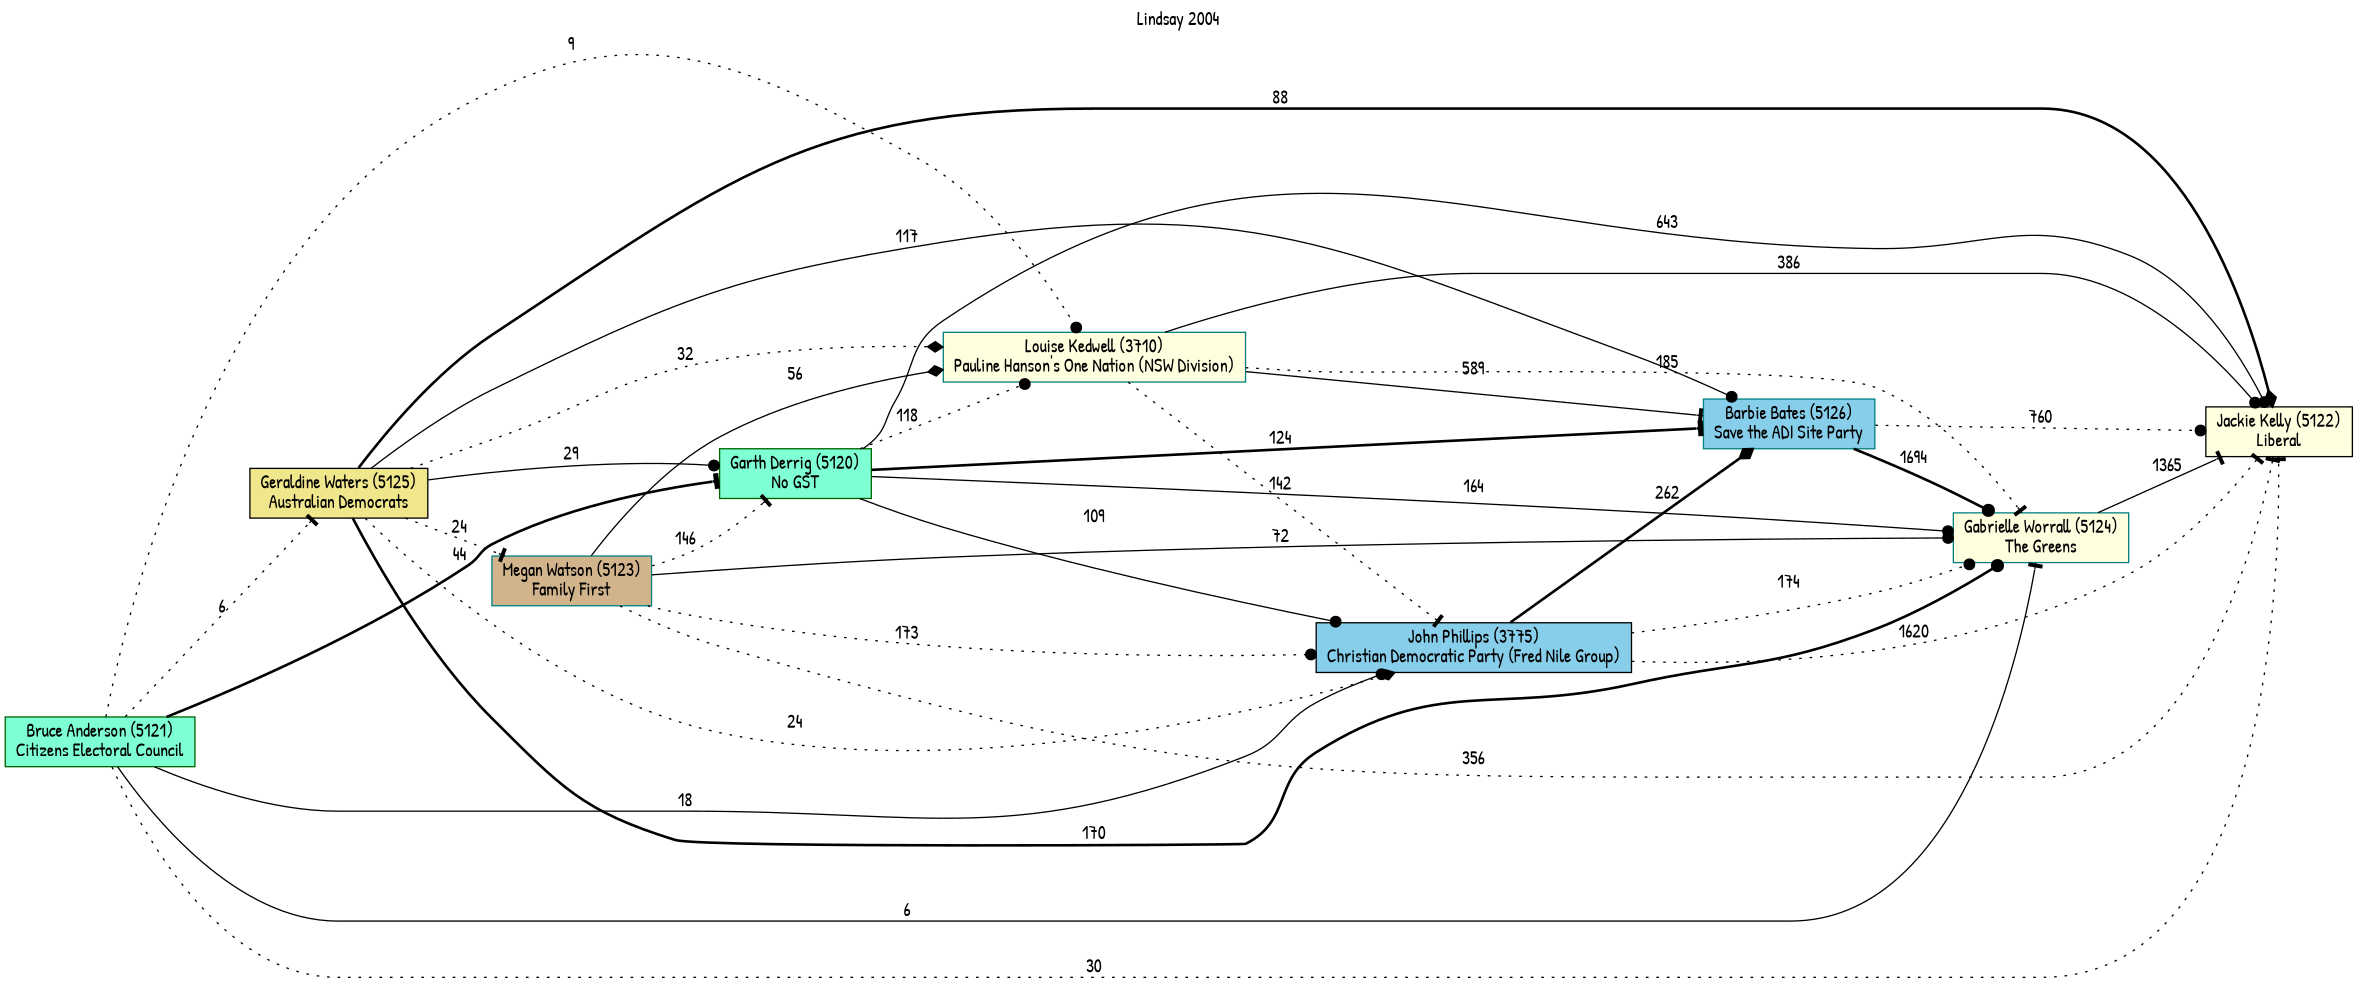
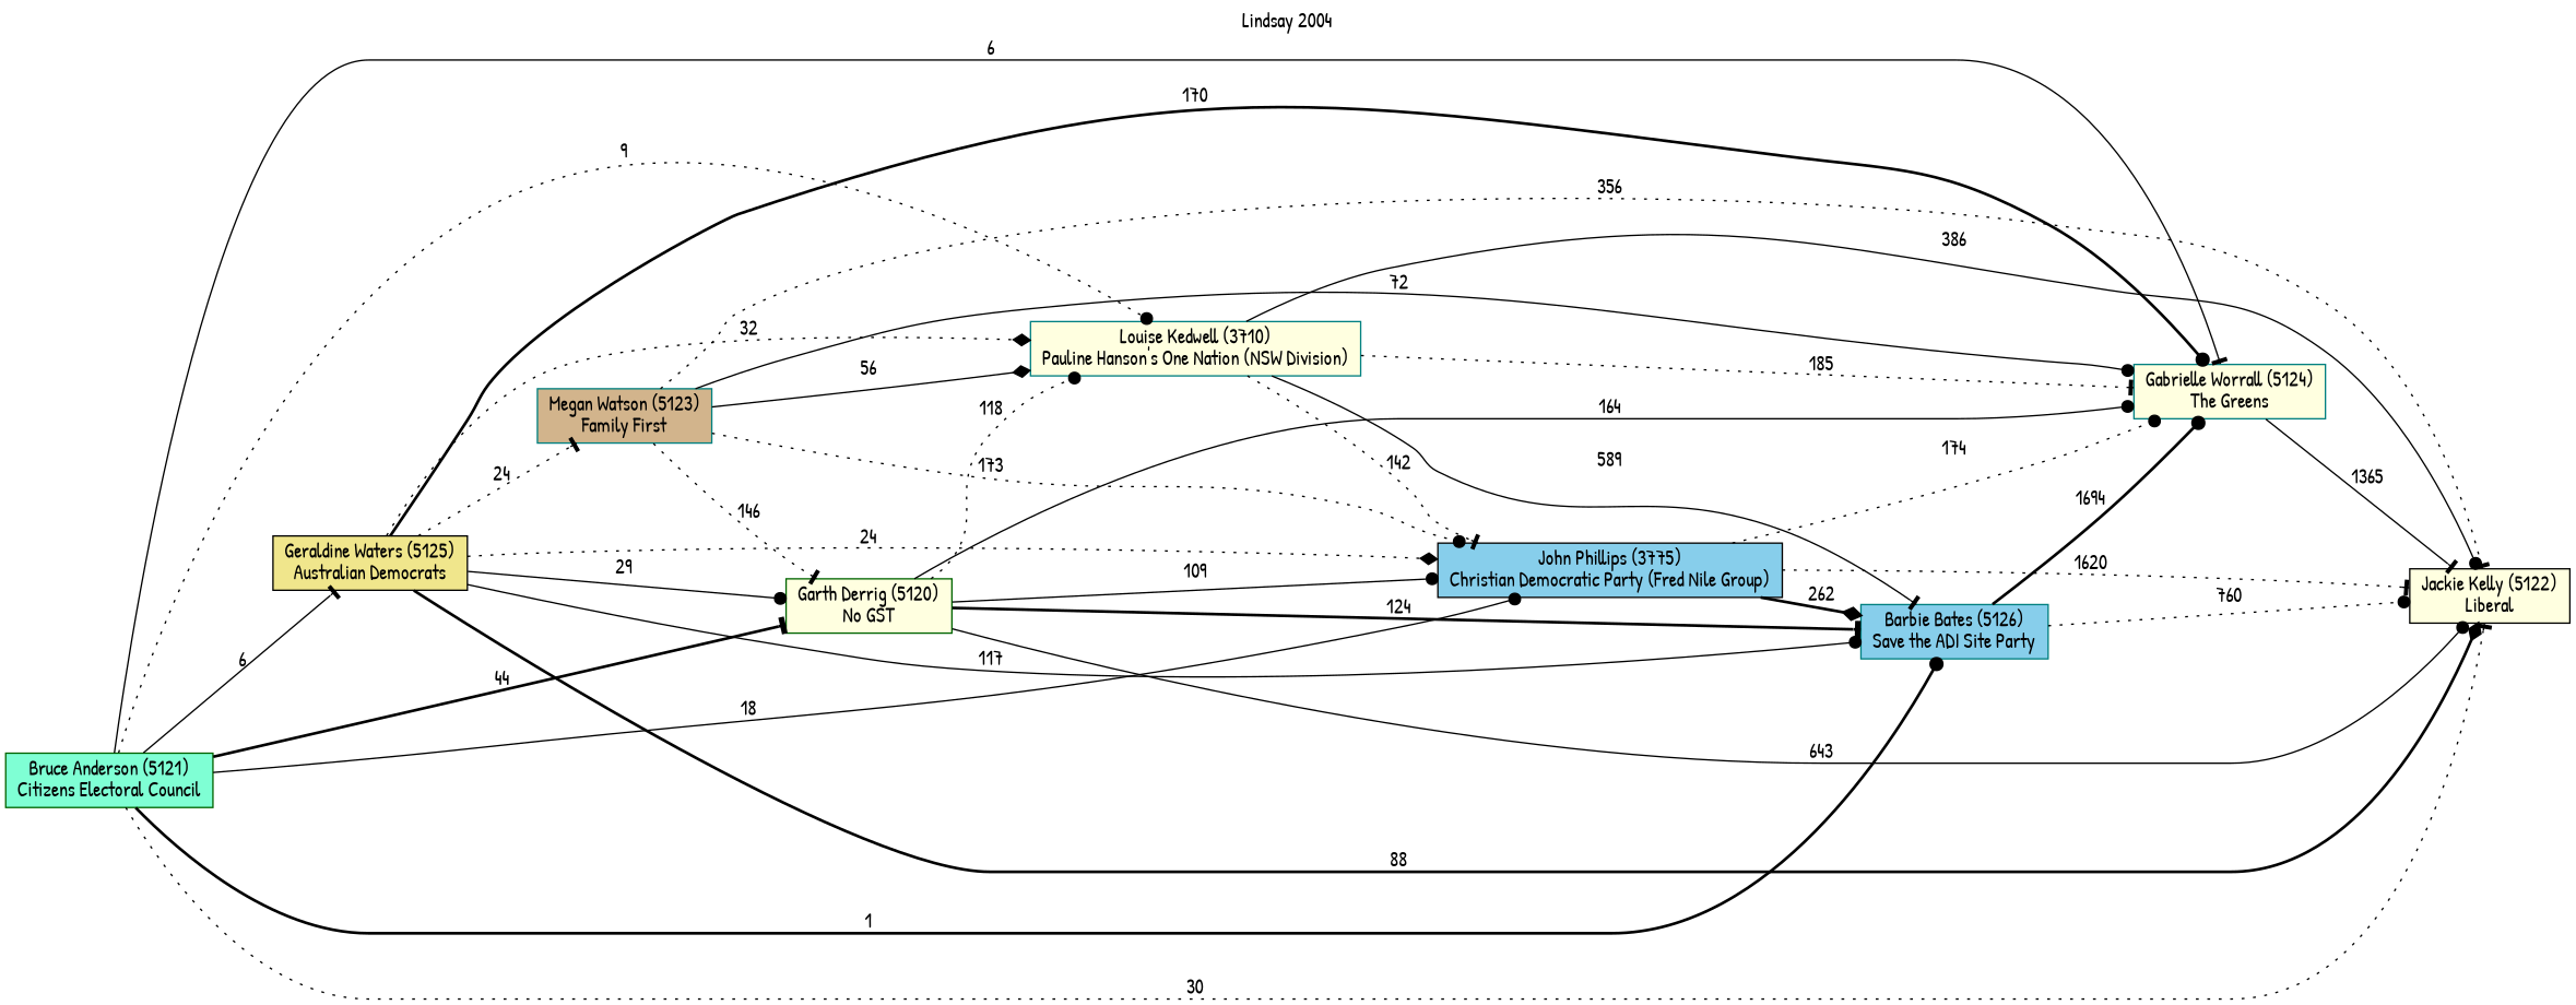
  digraph {
    fontname="Patrick Hand"
    label="Lindsay 2004"
    labelloc=t
    mclimit=10
    rankdir=LR
    node [color=teal fillcolor=lightyellow fontname="Patrick Hand" shape=box style=filled]
    edge [arrowhead=dot fontname="Patrick Hand" style=dotted]
    n1 [color=black label="Jackie Kelly (5122)\nLiberal"]
    n2 [label="Gabrielle Worrall (5124)\nThe Greens"]
    n3 [fillcolor=skyblue label="Barbie Bates (5126)\nSave the ADI Site Party"]
    n4 [color=black fillcolor=skyblue label="John Phillips (3775)\nChristian Democratic Party (Fred Nile Group)"]
    n5 [label="Louise Kedwell (3710)\nPauline Hanson's One Nation (NSW Division)"]
-   n6 [color=darkgreen fillcolor=aquamarine label="Garth Derrig (5120)\nNo GST"]
+   n6 [color=darkgreen label="Garth Derrig (5120)\nNo GST"]
    n7 [fillcolor=tan label="Megan Watson (5123)\nFamily First"]
    n8 [color=black fillcolor=khaki label="Geraldine Waters (5125)\nAustralian Democrats"]
    n9 [color=darkgreen fillcolor=aquamarine label="Bruce Anderson (5121)\nCitizens Electoral Council"]
    n2 -> n1 [arrowhead=tee label=1365 style=solid]
    n3 -> n1 [label=760]
    n3 -> n2 [label=1694 style=bold]
    n4 -> n1 [arrowhead=tee label=1620]
    n4 -> n2 [label=174]
    n4 -> n3 [arrowhead=diamond label=262 style=bold]
    n5 -> n1 [label=386 style=solid]
    n5 -> n2 [arrowhead=tee label=185]
    n5 -> n3 [arrowhead=tee label=589 style=solid]
    n5 -> n4 [arrowhead=tee label=142]
    n6 -> n1 [label=643 style=solid]
    n6 -> n2 [label=164 style=solid]
    n6 -> n3 [arrowhead=tee label=124 style=bold]
    n6 -> n4 [label=109 style=solid]
    n6 -> n5 [label=118]
    n7 -> n1 [arrowhead=tee label=356]
    n7 -> n2 [label=72 style=solid]
    n7 -> n4 [label=173]
    n7 -> n5 [arrowhead=diamond label=56 style=solid]
    n7 -> n6 [arrowhead=tee label=146]
    n8 -> n1 [arrowhead=diamond label=88 style=bold]
    n8 -> n2 [label=170 style=bold]
    n8 -> n3 [label=117 style=solid]
    n8 -> n4 [arrowhead=diamond label=24]
    n8 -> n5 [arrowhead=diamond label=32]
    n8 -> n6 [label=29 style=solid]
    n8 -> n7 [arrowhead=tee label=24]
    n9 -> n1 [arrowhead=tee label=30]
    n9 -> n2 [arrowhead=tee label=6 style=solid]
+   n9 -> n3 [label=1 style=bold]
    n9 -> n4 [label=18 style=solid]
    n9 -> n5 [label=9]
    n9 -> n6 [arrowhead=tee label=44 style=bold]
-   n9 -> n8 [arrowhead=tee label=6]
+   n9 -> n8 [arrowhead=tee label=6 style=solid]
  }
